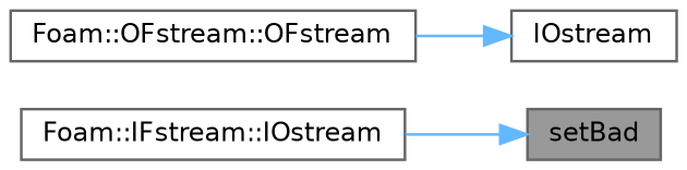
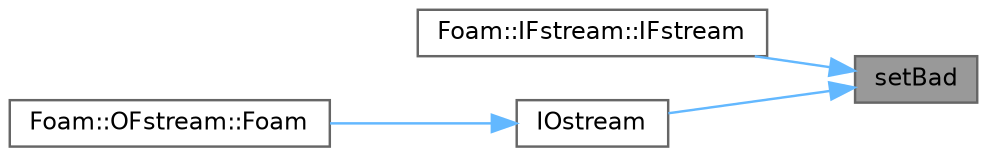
  digraph {
    rankdir=RL
    node [color=grey40 fillcolor=white fontname=Helvetica fontsize=10 shape=box style=filled]
    edge [color=steelblue1 dir=back fontname=Helvetica fontsize=10 labelfontname=Helvetica labelfontsize=10 style=solid]
    n1 [color=gray40 fillcolor=grey60 fontcolor=black height=0.2 label=setBad width=0.4]
-   n2 [height=0.2 label="Foam::IFstream::IOstream" width=0.4]
+   n2 [height=0.2 label="Foam::IFstream::IFstream" width=0.4]
    n3 [height=0.2 label=IOstream width=0.4]
-   n4 [height=0.2 label="Foam::OFstream::OFstream" width=0.4]
+   n4 [height=0.2 label="Foam::OFstream::Foam" width=0.4]
    n1 -> n2
+   n1 -> n3
    n3 -> n4
  }
